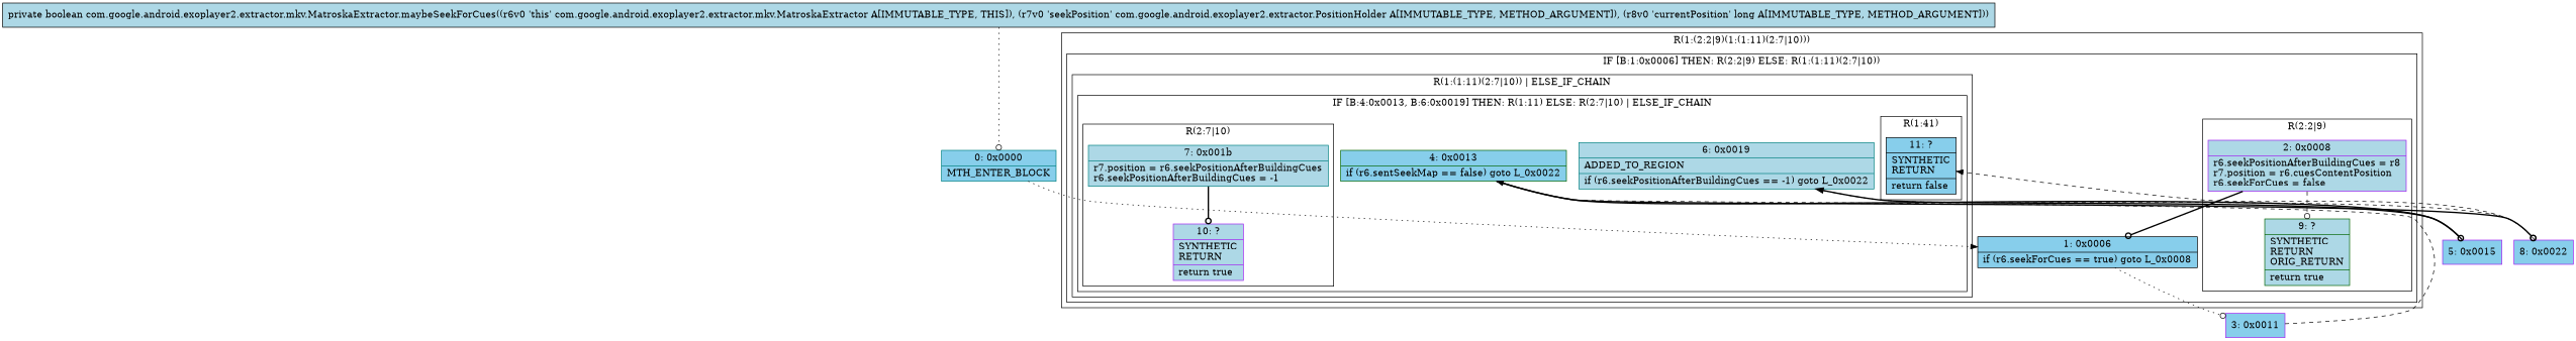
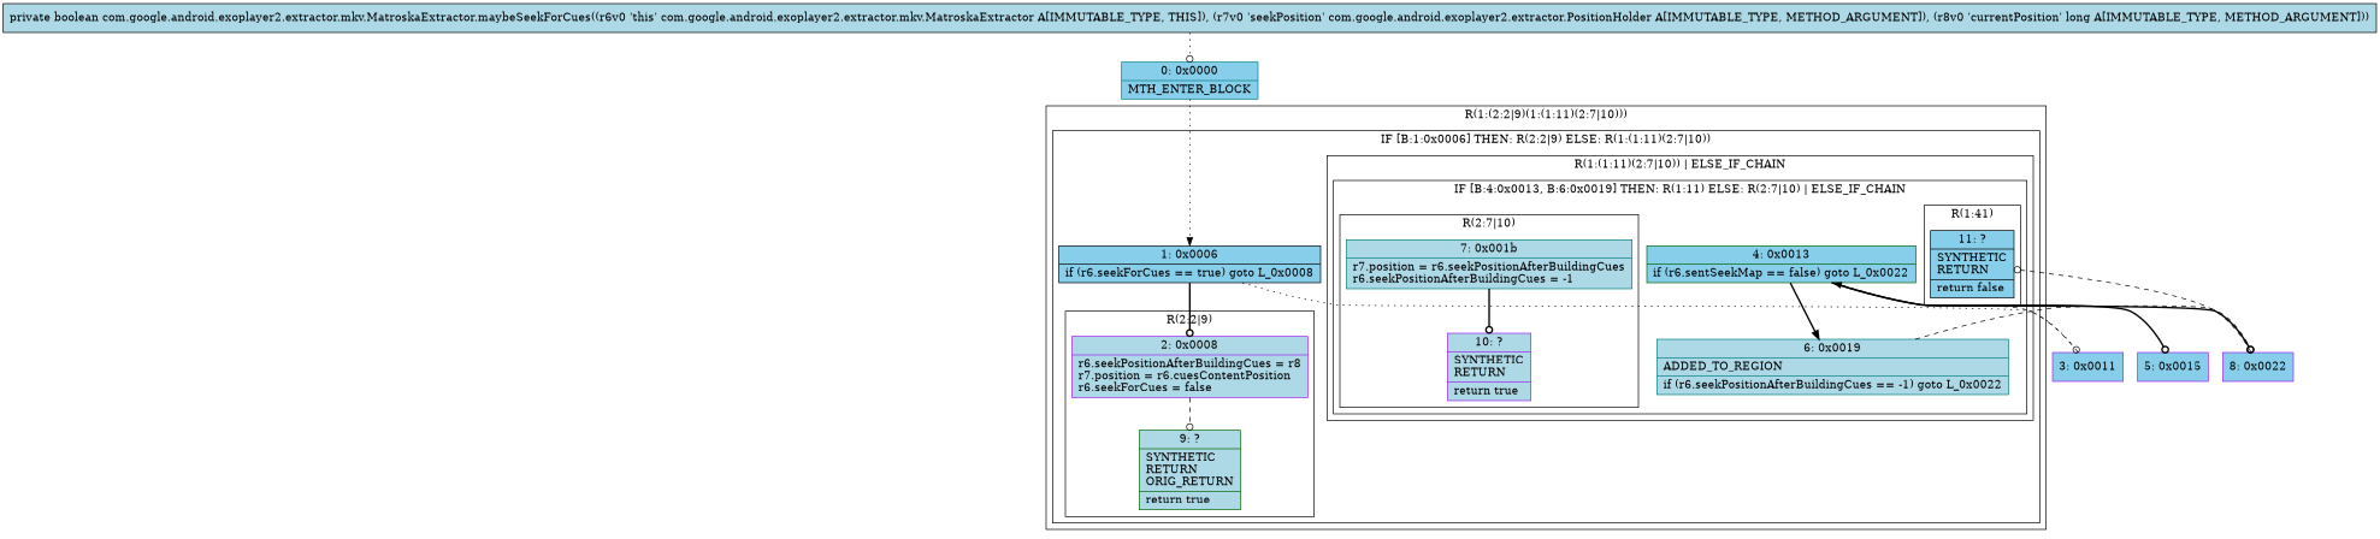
  digraph {
    node [color=purple fillcolor=skyblue shape=record style=filled]
    edge [arrowhead=odot style=bold]
    n1 [fillcolor=lightblue label="{2\:\ 0x0008|r6.seekPositionAfterBuildingCues = r8\lr7.position = r6.cuesContentPosition\lr6.seekForCues = false\l}"]
    n2 [color=darkgreen fillcolor=lightblue label="{9\:\ ?|SYNTHETIC\lRETURN\lORIG_RETURN\l|return true\l}"]
    n3 [color=black label="{11\:\ ?|SYNTHETIC\lRETURN\l|return false\l}"]
    n4 [color=teal fillcolor=lightblue label="{7\:\ 0x001b|r7.position = r6.seekPositionAfterBuildingCues\lr6.seekPositionAfterBuildingCues = \-1\l}"]
    n5 [fillcolor=lightblue label="{10\:\ ?|SYNTHETIC\lRETURN\l|return true\l}"]
    n6 [color=darkgreen label="{4\:\ 0x0013|if (r6.sentSeekMap == false) goto L_0x0022\l}"]
    n7 [color=teal fillcolor=lightblue label="{6\:\ 0x0019|ADDED_TO_REGION\l|if (r6.seekPositionAfterBuildingCues == \-1) goto L_0x0022\l}"]
    n8 [color=black label="{1\:\ 0x0006|if (r6.seekForCues == true) goto L_0x0008\l}"]
    n9 [label="{5\:\ 0x0015}"]
    n10 [label="{8\:\ 0x0022}"]
    n11 [label="{3\:\ 0x0011}"]
    n12 [color=teal label="{0\:\ 0x0000|MTH_ENTER_BLOCK\l}"]
    n13 [color=black fillcolor=lightblue label="{private boolean com.google.android.exoplayer2.extractor.mkv.MatroskaExtractor.maybeSeekForCues((r6v0 'this' com.google.android.exoplayer2.extractor.mkv.MatroskaExtractor A[IMMUTABLE_TYPE, THIS]), (r7v0 'seekPosition' com.google.android.exoplayer2.extractor.PositionHolder A[IMMUTABLE_TYPE, METHOD_ARGUMENT]), (r8v0 'currentPosition' long A[IMMUTABLE_TYPE, METHOD_ARGUMENT])) }"]
    subgraph cluster_1 {
      label="R(1:(2:2|9)(1:(1:11)(2:7|10)))"
      subgraph cluster_2 {
        label="IF [B:1:0x0006] THEN: R(2:2|9) ELSE: R(1:(1:11)(2:7|10))"
        n8
        subgraph cluster_3 {
          label="R(2:2|9)"
          n1
          n2
        }
        subgraph cluster_4 {
          label="R(1:(1:11)(2:7|10)) | ELSE_IF_CHAIN\l"
          subgraph cluster_5 {
            label="IF [B:4:0x0013, B:6:0x0019] THEN: R(1:11) ELSE: R(2:7|10) | ELSE_IF_CHAIN\l"
            n6
            n7
            subgraph cluster_6 {
              label="R(1:41)"
              n3
            }
            subgraph cluster_7 {
              label="R(2:7|10)"
              n4
              n5
            }
          }
        }
      }
    }
    n1 -> n2 [style=dashed]
    n4 -> n5
    n6 -> n9
    n6 -> n10
    n7 -> n10 [style=dashed]
-   n1 -> n8
+   n8 -> n1
    n8 -> n11 [style=dotted]
-   n9 -> n7 [arrowhead=normal]
-   n10 -> n3 [arrowhead=normal style=dashed]
+   n6 -> n7 [arrowhead=normal]
+   n10 -> n3 [style=dashed]
    n11 -> n6 [arrowhead=normal style=dashed]
    n12 -> n8 [arrowhead=normal style=dotted]
    n13 -> n12 [style=dotted]
  }
